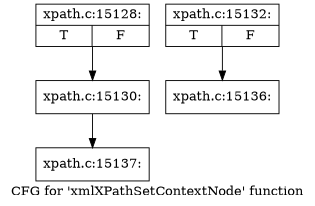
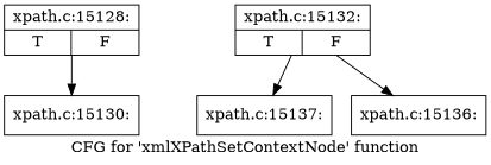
  digraph {
    label="CFG for 'xmlXPathSetContextNode' function"
    node [shape=record]
    n1 [label="{xpath.c:15128:|{<s0>T|<s1>F}}"]
    n2 [label="{xpath.c:15130:}"]
    n3 [label="{xpath.c:15137:}"]
    n4 [label="{xpath.c:15132:|{<s0>T|<s1>F}}"]
    n5 [label="{xpath.c:15136:}"]
    n1 -> n2
-   n2 -> n3
+   n4 -> n3
    n4 -> n5
  }
